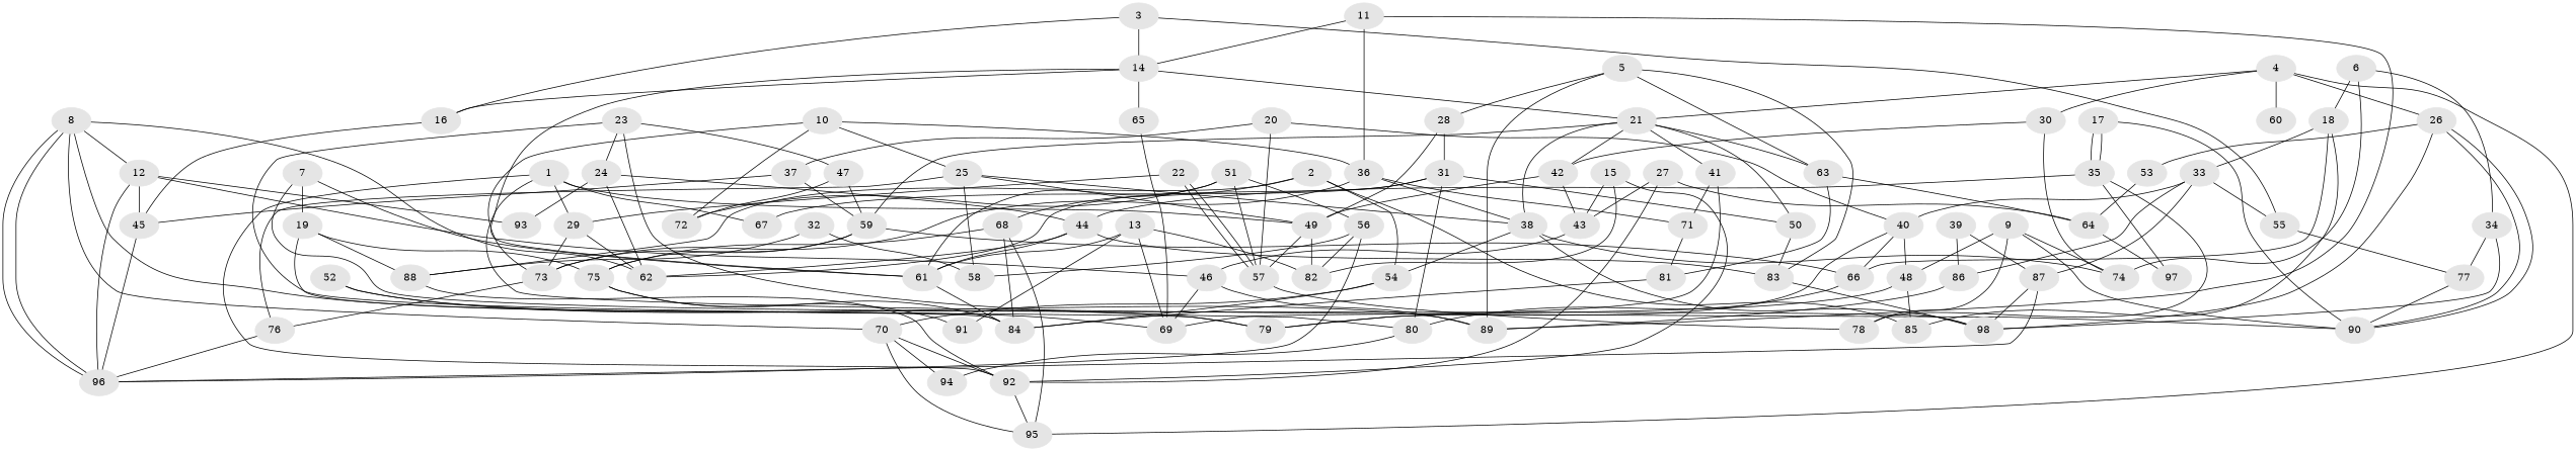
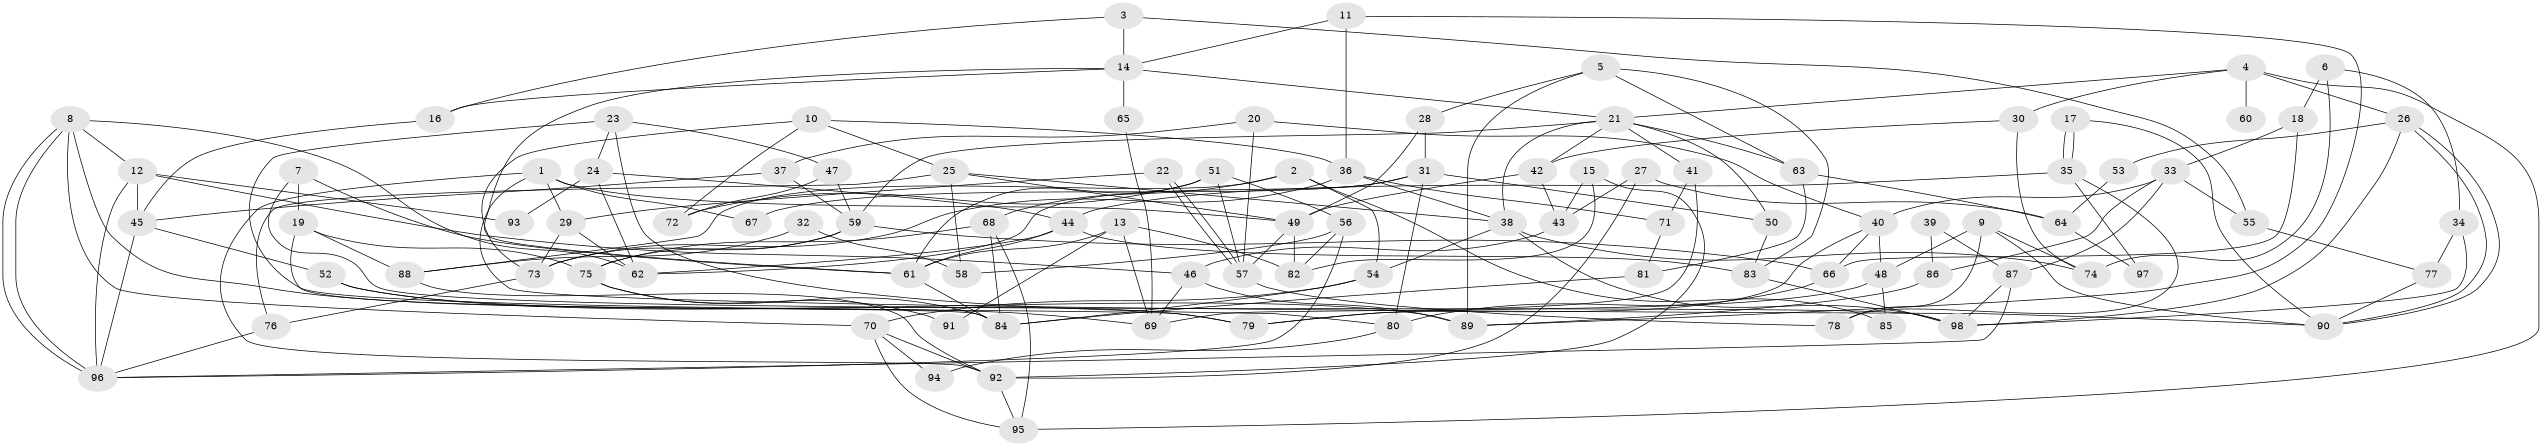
  graph {
    node [color=gray90 style=filled]
    1
    29
    49
    67
    90
    92
    62
    73
    82
    57
    95
    2
    54
    68
    85
    88
    70
    84
    75
    3
    14
    16
    55
    21
    61
    65
    45
    77
    4
    26
    30
    60
    63
    38
    41
    42
    50
    59
    98
    53
    74
    5
    28
    83
    89
    31
    64
    81
    6
    18
    34
    33
    66
    7
    19
    8
    12
    69
    96
    46
    93
    94
    9
    48
    78
    79
    10
    25
    36
    72
    58
    76
    71
    11
    52
    13
    91
    15
    43
    17
    35
    44
    97
    40
    86
    87
    80
    20
    37
    22
    23
    24
    47
    27
    32
    39
    51
    56
    1 -- 29
    1 -- 49
    1 -- 67
    1 -- 90
    1 -- 92
    29 -- 62
    29 -- 73
    49 -- 82
    49 -- 57
    92 -- 95
    73 -- 76
    57 -- 78
    2 -- 54
    2 -- 68
    2 -- 85
    2 -- 88
    54 -- 70
    54 -- 84
    68 -- 95
    68 -- 84
    68 -- 75
    88 -- 92
    70 -- 92
    70 -- 95
    70 -- 94
    75 -- 84
    75 -- 91
    3 -- 14
    3 -- 16
    3 -- 55
    14 -- 16
    14 -- 21
    14 -- 61
    14 -- 65
    16 -- 45
    55 -- 77
    21 -- 63
    21 -- 38
    21 -- 41
    21 -- 42
    21 -- 50
    21 -- 59
    61 -- 84
    65 -- 69
    45 -- 96
+   45 -- 52
    77 -- 90
    4 -- 95
    4 -- 21
    4 -- 26
    4 -- 30
    4 -- 60
    26 -- 90
    26 -- 90
    26 -- 98
    26 -- 53
    30 -- 42
    30 -- 74
    63 -- 64
    63 -- 81
    38 -- 54
    38 -- 98
    38 -- 74
    41 -- 69
    41 -- 71
    42 -- 49
    42 -- 43
    50 -- 83
    59 -- 73
    59 -- 75
    59 -- 66
    53 -- 64
    5 -- 63
    5 -- 28
    5 -- 83
    5 -- 89
    28 -- 49
    28 -- 31
    83 -- 98
    31 -- 67
    31 -- 62
    31 -- 50
    31 -- 80
    64 -- 97
    81 -- 84
    6 -- 74
    6 -- 18
    6 -- 34
-   18 -- 85
    18 -- 33
    18 -- 66
    34 -- 77
    34 -- 98
    33 -- 55
    33 -- 40
    33 -- 86
    33 -- 87
    66 -- 80
    7 -- 61
    7 -- 98
    7 -- 19
    19 -- 88
    19 -- 84
    19 -- 75
    8 -- 62
    8 -- 70
    8 -- 12
    8 -- 69
    8 -- 96
    8 -- 96
    12 -- 45
    12 -- 96
    12 -- 46
    12 -- 93
    46 -- 89
    46 -- 69
    9 -- 90
    9 -- 74
    9 -- 48
    9 -- 78
    48 -- 85
    48 -- 79
    10 -- 73
    10 -- 25
    10 -- 36
    10 -- 72
    25 -- 49
    25 -- 38
    25 -- 58
    25 -- 76
    36 -- 73
    36 -- 38
    36 -- 71
    76 -- 96
    71 -- 81
    11 -- 14
    11 -- 89
    11 -- 36
    52 -- 89
    52 -- 79
    13 -- 82
    13 -- 61
    13 -- 69
    13 -- 91
    15 -- 92
    15 -- 82
    15 -- 43
    43 -- 46
    17 -- 90
    17 -- 35
    17 -- 35
    35 -- 78
    35 -- 44
    35 -- 97
    44 -- 62
    44 -- 61
    44 -- 83
    40 -- 66
    40 -- 48
    40 -- 79
    86 -- 89
    87 -- 98
    87 -- 96
    80 -- 94
    20 -- 57
    20 -- 40
    20 -- 37
    37 -- 45
    37 -- 59
    22 -- 29
    22 -- 57
    22 -- 57
    23 -- 79
    23 -- 80
    23 -- 24
    23 -- 47
    24 -- 62
    24 -- 93
    24 -- 44
    47 -- 59
    47 -- 72
    27 -- 92
    27 -- 64
    27 -- 43
    32 -- 88
    32 -- 58
    39 -- 86
    39 -- 87
    51 -- 57
    51 -- 61
    51 -- 72
    51 -- 56
    56 -- 82
    56 -- 96
    56 -- 58
  }
